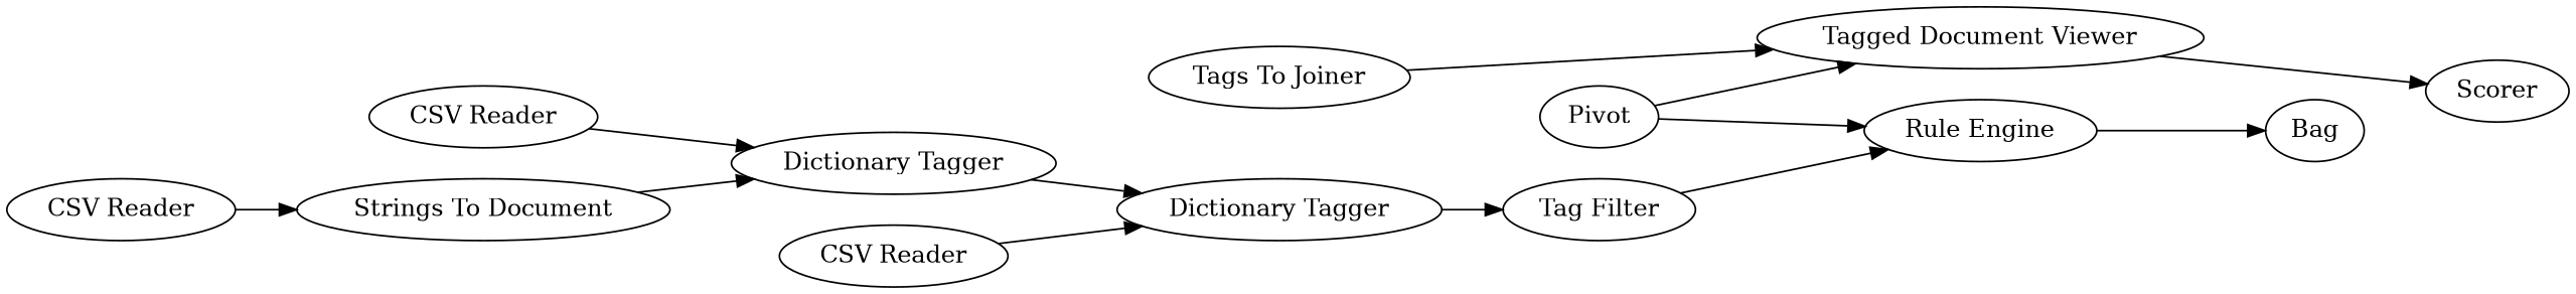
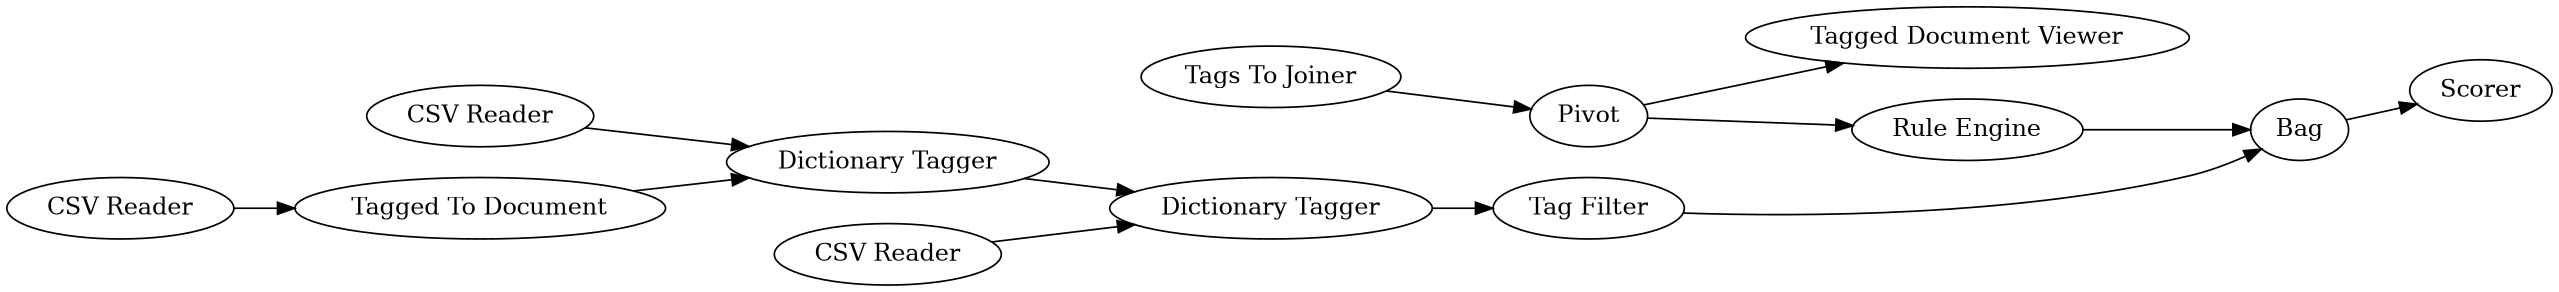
  digraph {
    rankdir=LR
    n1 [label="Tag Filter"]
    n2 [label=Bag]
    n3 [label="Tagged Document Viewer"]
    n4 [label=Scorer]
    n5 [label="Rule Engine"]
    n6 [label="Tags To Joiner"]
    n7 [label=Pivot]
    n8 [label="CSV Reader"]
    n9 [label="Dictionary Tagger"]
    n10 [label="Dictionary Tagger"]
    n11 [label="CSV Reader"]
-   n12 [label="Strings To Document"]
+   n12 [label="Tagged To Document"]
    n13 [label="CSV Reader"]
-   n1 -> n5
-   n3 -> n4
+   n1 -> n2
+   n2 -> n4
    n5 -> n2
-   n6 -> n3
+   n6 -> n7
    n7 -> n3
    n7 -> n5
    n8 -> n9
    n9 -> n10
    n10 -> n1
    n11 -> n12
    n12 -> n9
    n13 -> n10
  }
